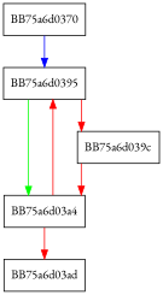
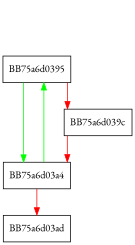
  digraph {
    fontname="EB Garamond"
    splines=ortho
    node [fontname="EB Garamond" shape=box]
    edge [color=red fontname="EB Garamond"]
-   BB75a6d0370
    BB75a6d0395
    BB75a6d03a4
    BB75a6d039c
    BB75a6d03ad
-   BB75a6d0370 -> BB75a6d0395 [color=blue]
    BB75a6d0395 -> BB75a6d03a4 [color=green]
    BB75a6d0395 -> BB75a6d039c
-   BB75a6d03a4 -> BB75a6d0395
+   BB75a6d03a4 -> BB75a6d0395 [color=green]
    BB75a6d03a4 -> BB75a6d03ad
    BB75a6d039c -> BB75a6d03a4
  }
